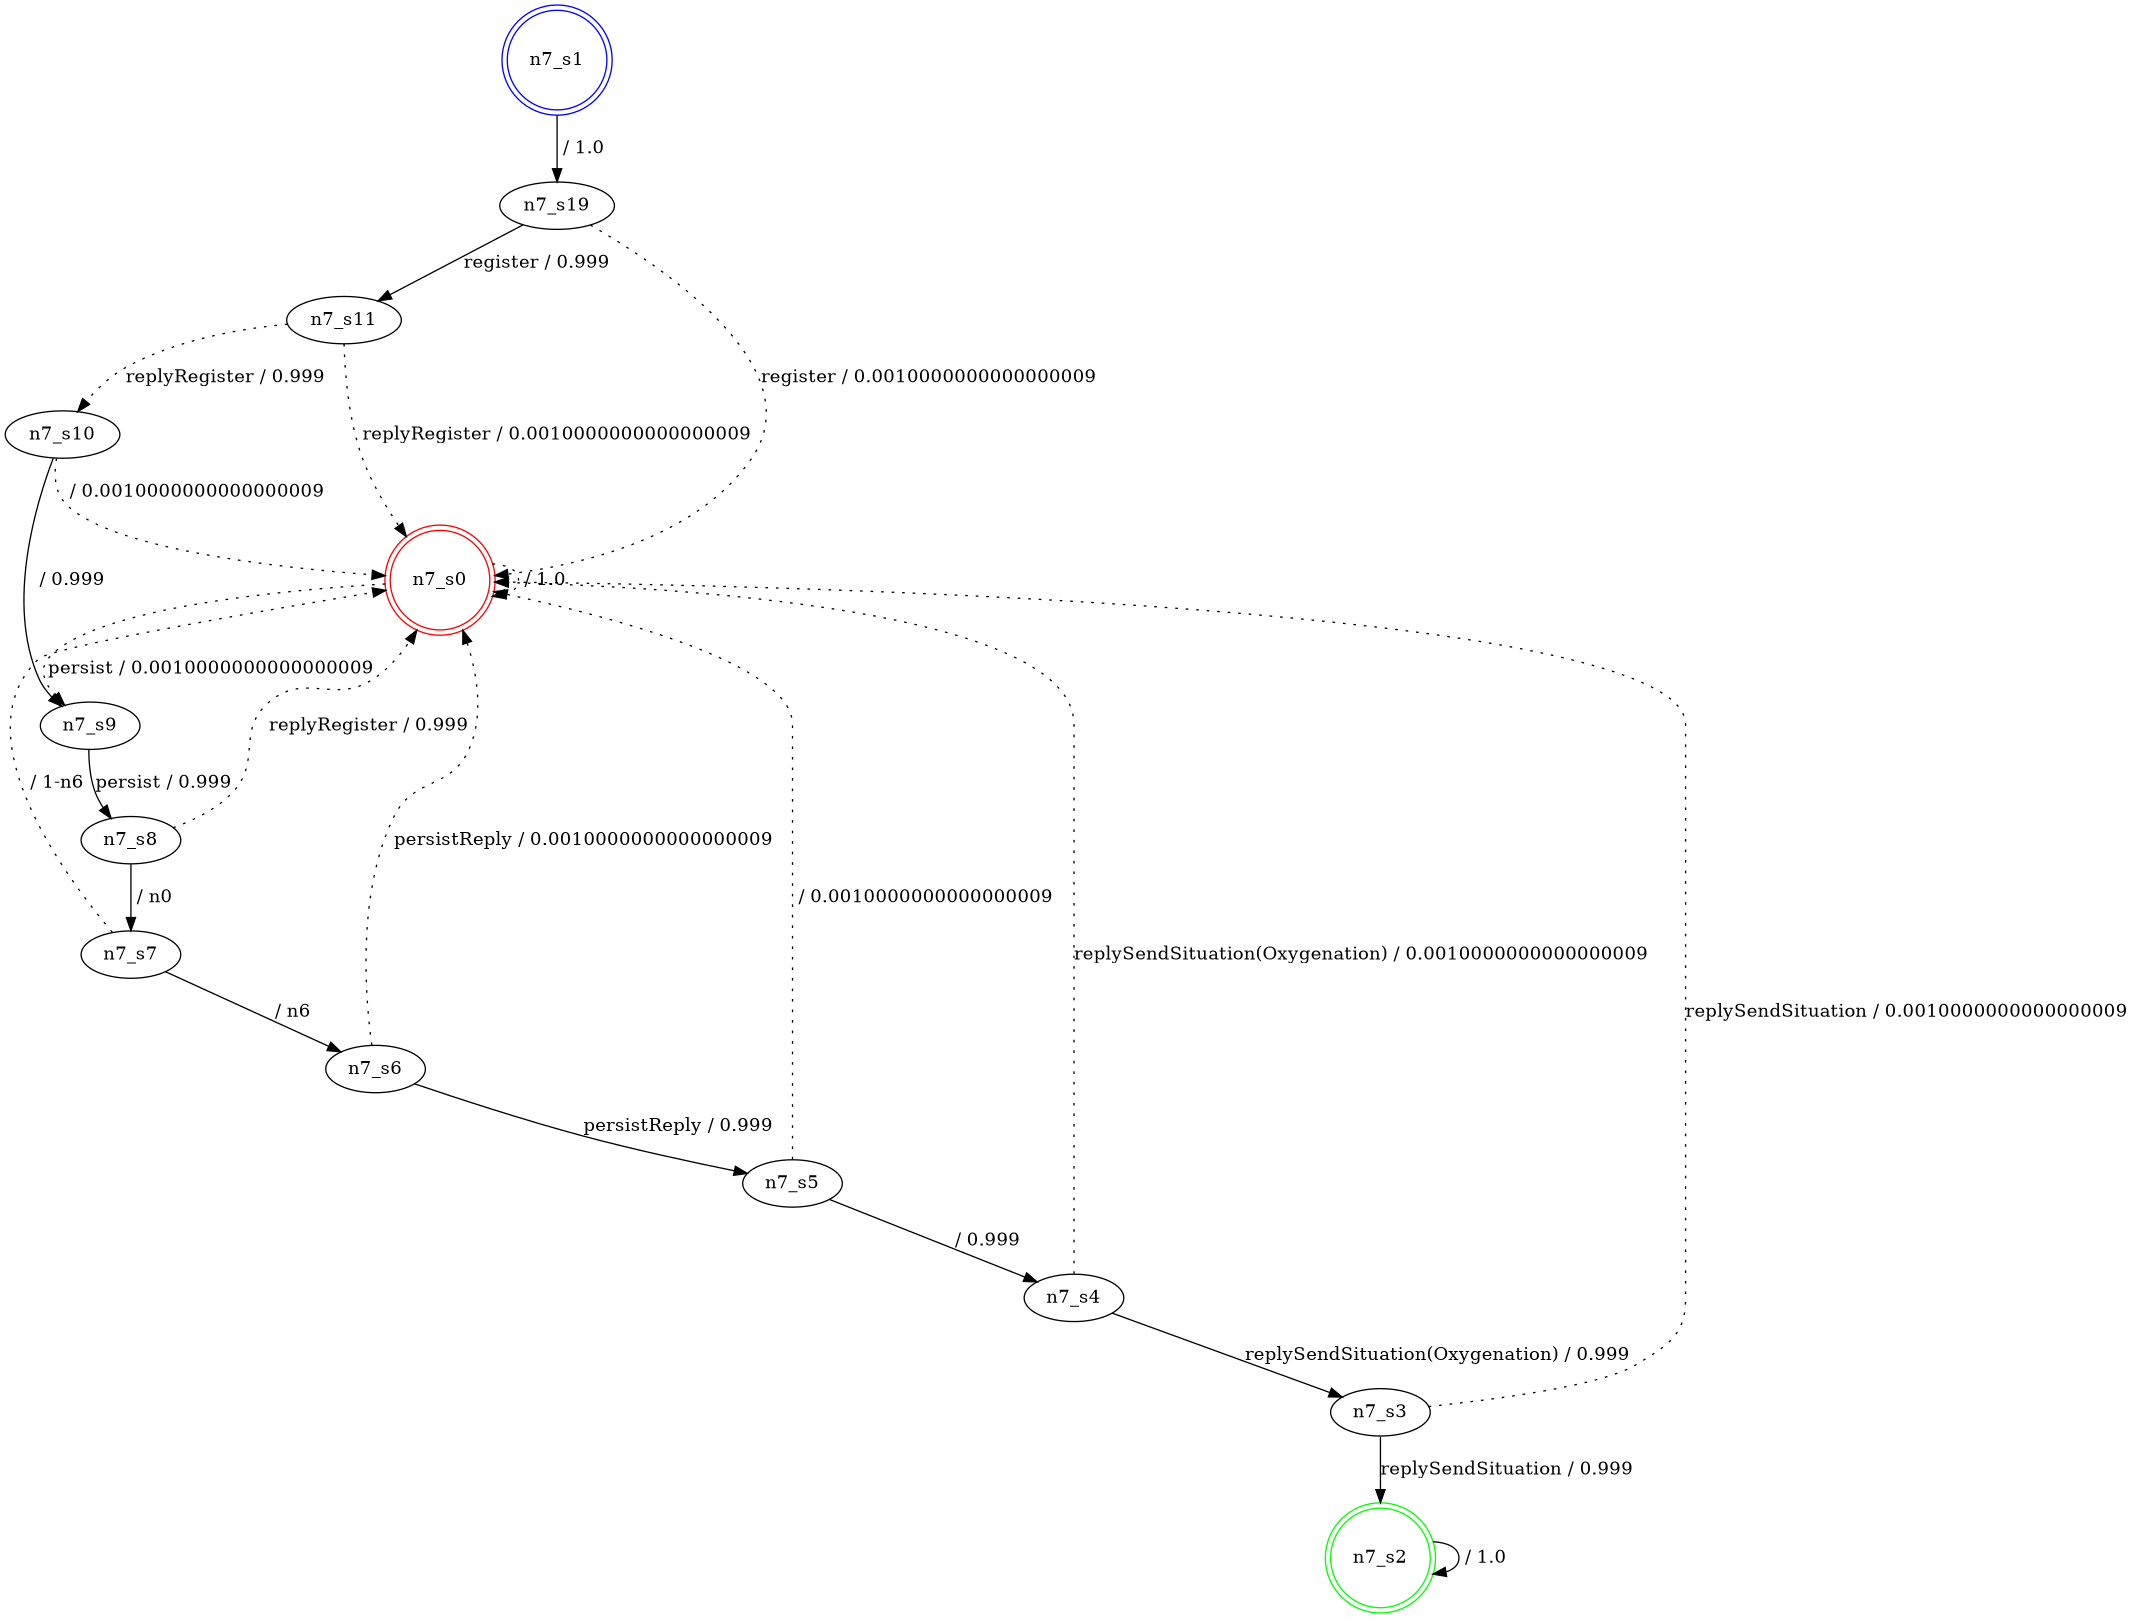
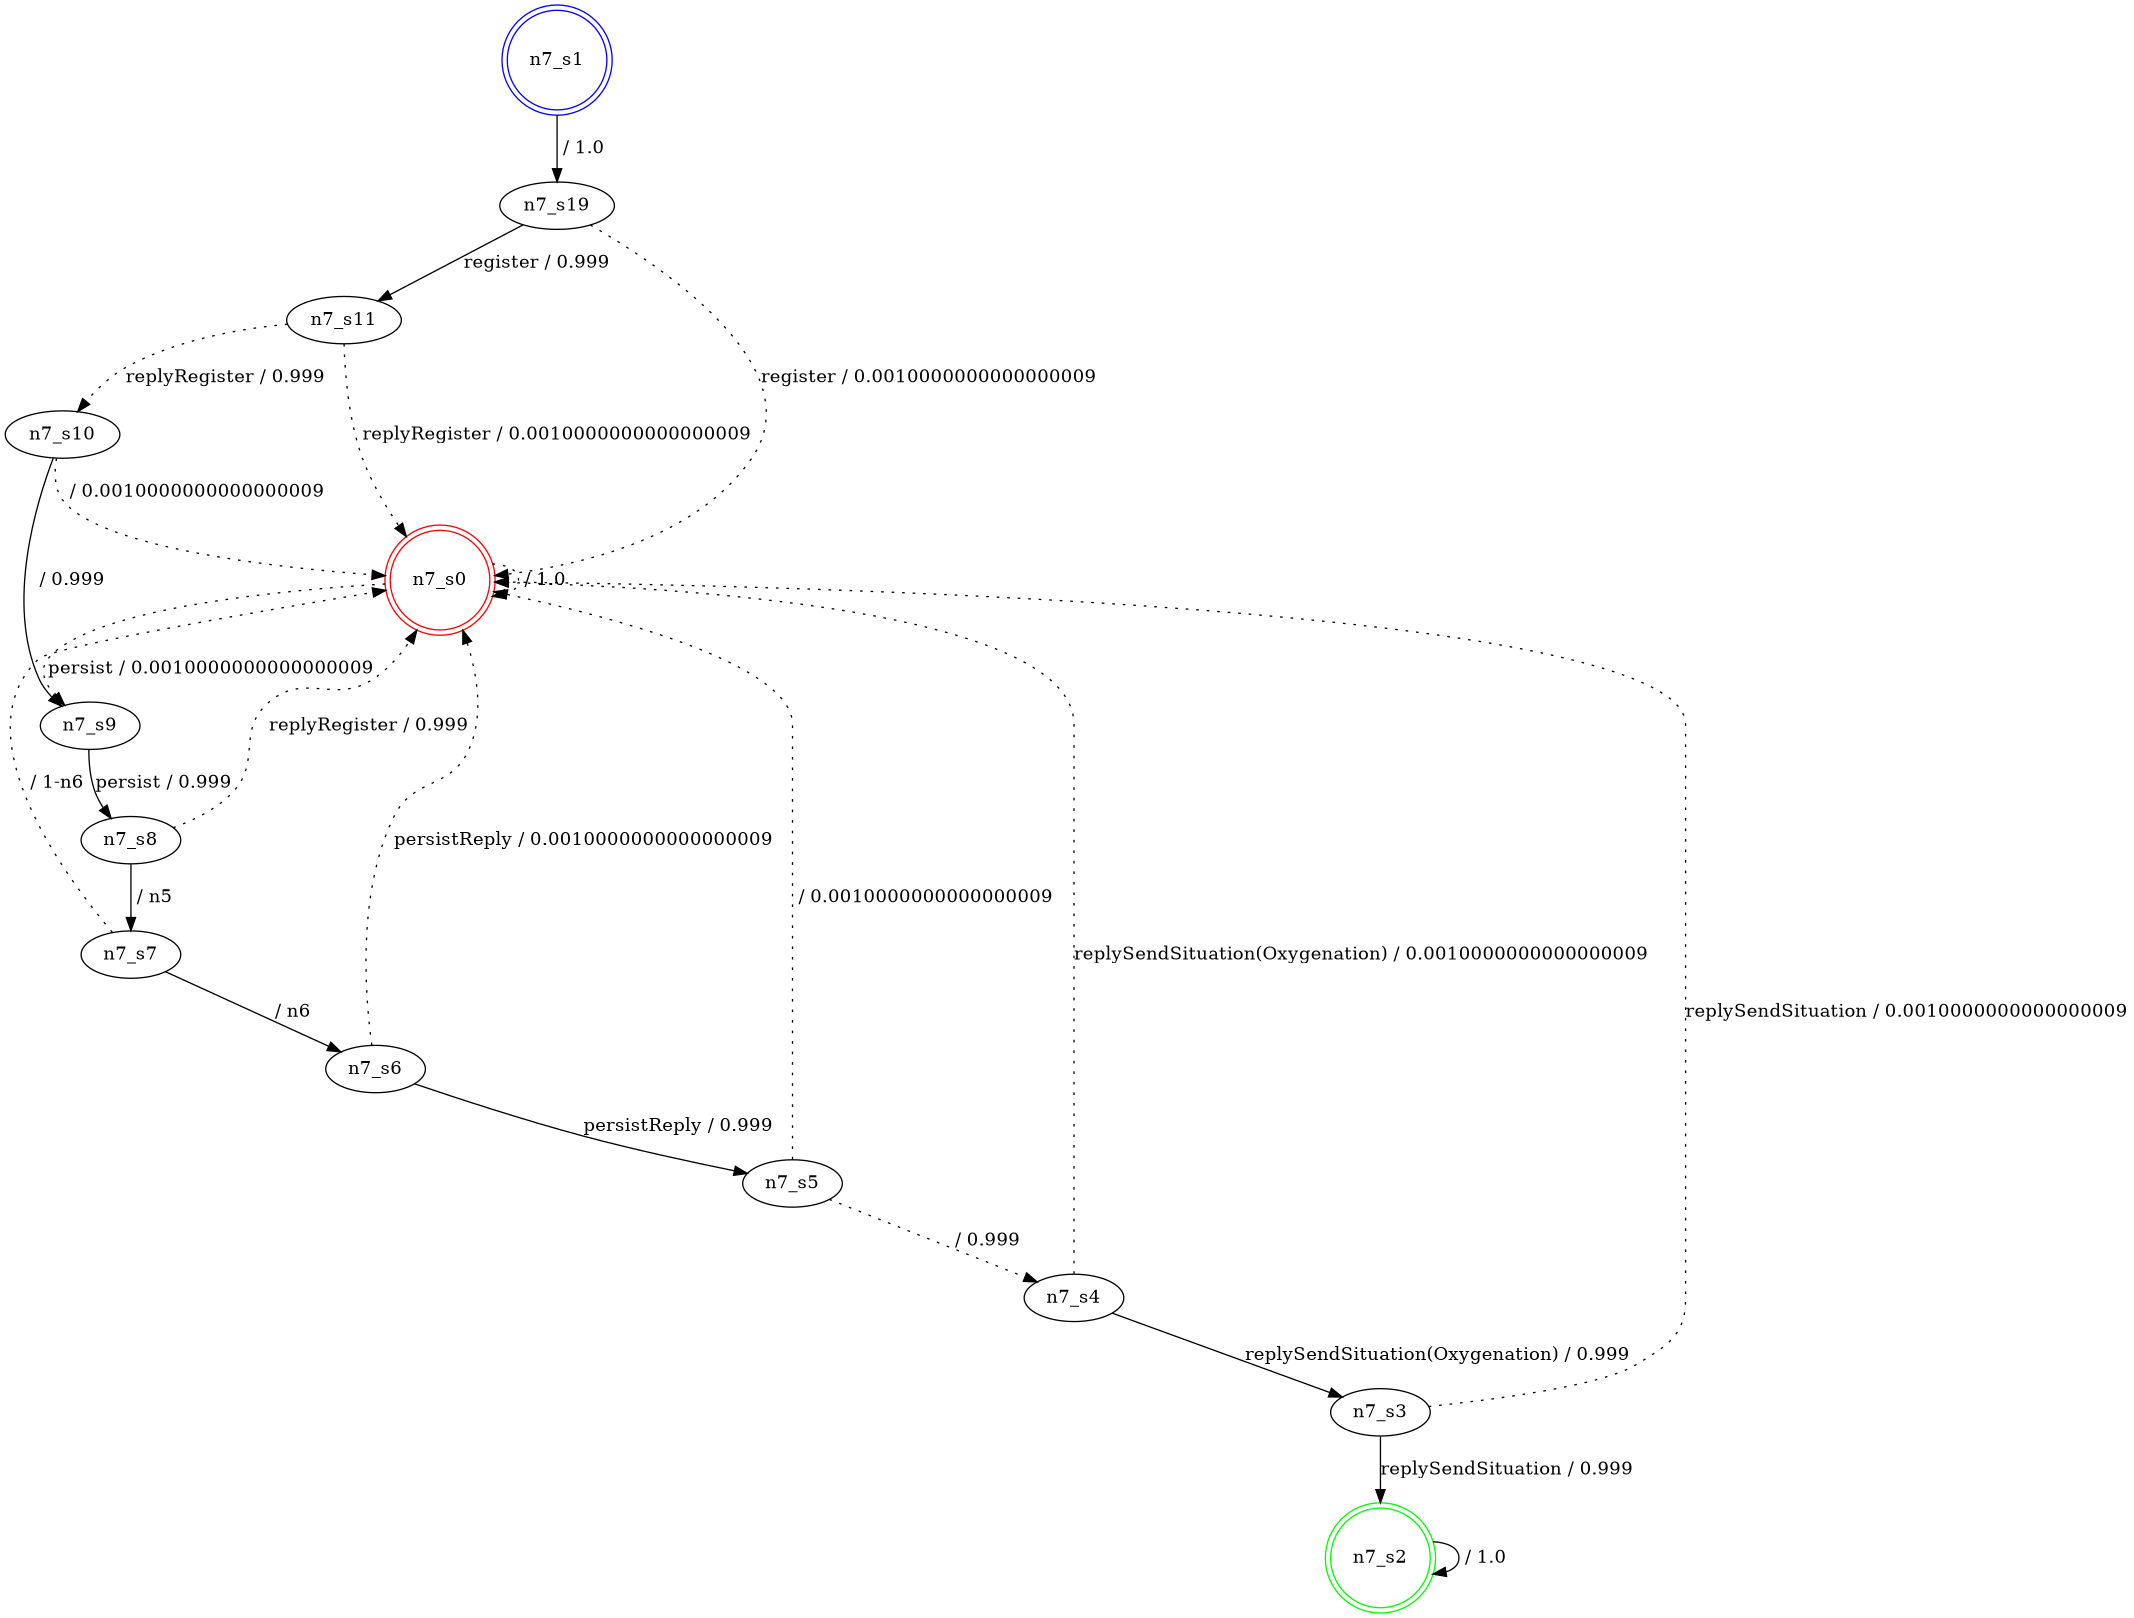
  digraph {
    edge [style=dotted]
    n1 [color=red label=n7_s0 shape=doublecircle]
    n2 [label=n7_s9]
    n3 [color=blue label=n7_s1 shape=doublecircle]
    n4 [label=n7_s19]
    n5 [label=n7_s11]
    n6 [color=green label=n7_s2 shape=doublecircle]
    n7 [label=n7_s3]
    n8 [label=n7_s4]
    n9 [label=n7_s5]
    n10 [label=n7_s6]
    n11 [label=n7_s7]
    n12 [label=n7_s8]
    n13 [label=n7_s10]
    n1 -> n1 [label=" / 1.0"]
    n1 -> n2 [label="persist / 0.0010000000000000009"]
    n2 -> n12 [label="persist / 0.999" style=""]
    n3 -> n4 [label=" / 1.0" style=""]
    n4 -> n1 [label="register / 0.0010000000000000009"]
    n4 -> n5 [label="register / 0.999" style=""]
    n5 -> n1 [label="replyRegister / 0.0010000000000000009"]
    n5 -> n13 [label="replyRegister / 0.999"]
    n6 -> n6 [label=" / 1.0" style=""]
    n7 -> n1 [label="replySendSituation / 0.0010000000000000009"]
    n7 -> n6 [label="replySendSituation / 0.999" style=""]
    n8 -> n1 [label="replySendSituation(Oxygenation) / 0.0010000000000000009"]
    n8 -> n7 [label="replySendSituation(Oxygenation) / 0.999" style=""]
    n9 -> n1 [label=" / 0.0010000000000000009"]
-   n9 -> n8 [label=" / 0.999" style=""]
+   n9 -> n8 [label=" / 0.999"]
    n10 -> n1 [label="persistReply / 0.0010000000000000009"]
    n10 -> n9 [label="persistReply / 0.999" style=""]
    n11 -> n1 [label=" / 1-n6"]
    n11 -> n10 [label=" / n6" style=""]
    n12 -> n1 [label="replyRegister / 0.999"]
-   n12 -> n11 [label=" / n0" style=""]
+   n12 -> n11 [label=" / n5" style=""]
    n13 -> n1 [label=" / 0.0010000000000000009"]
    n13 -> n2 [label=" / 0.999" style=""]
  }
